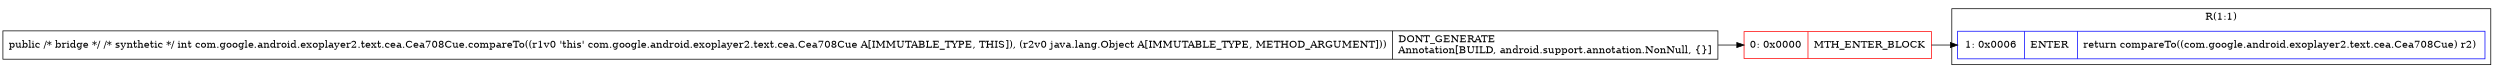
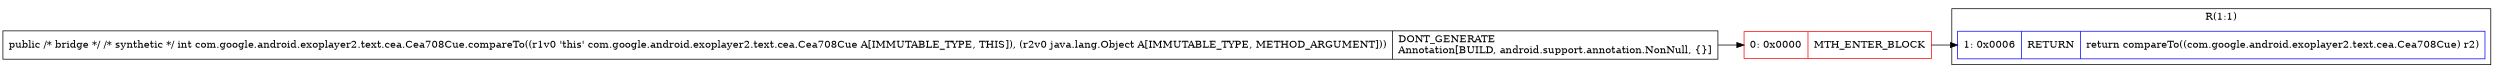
  digraph {
    rankdir=LR
    node [shape=record]
-   n1 [color=blue label="{1\:\ 0x0006|ENTER\l|return compareTo((com.google.android.exoplayer2.text.cea.Cea708Cue) r2)\l}"]
+   n1 [color=blue label="{1\:\ 0x0006|RETURN\l|return compareTo((com.google.android.exoplayer2.text.cea.Cea708Cue) r2)\l}"]
    n2 [color=red label="{0\:\ 0x0000|MTH_ENTER_BLOCK\l}"]
    n3 [label="{public \/* bridge *\/ \/* synthetic *\/ int com.google.android.exoplayer2.text.cea.Cea708Cue.compareTo((r1v0 'this' com.google.android.exoplayer2.text.cea.Cea708Cue A[IMMUTABLE_TYPE, THIS]), (r2v0 java.lang.Object A[IMMUTABLE_TYPE, METHOD_ARGUMENT]))  | DONT_GENERATE\lAnnotation[BUILD, android.support.annotation.NonNull, \{\}]\l}"]
    subgraph cluster_1 {
      label="R(1:1)"
      n1
    }
    n2 -> n1
    n3 -> n2
  }
